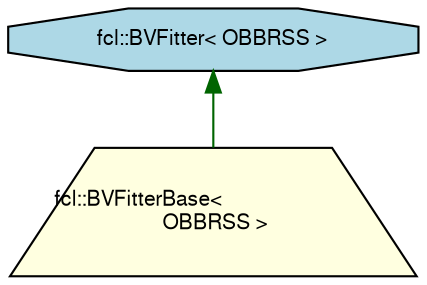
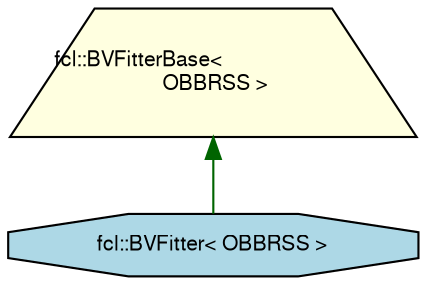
  digraph {
    node [color=black fontname=FreeSans fontsize=10 style=filled]
    n1 [fillcolor=lightblue fontcolor=black height=0.2 label="fcl::BVFitter\< OBBRSS \>" shape=octagon width=0.4]
    n2 [fillcolor=lightyellow height=0.2 label="fcl::BVFitterBase\<\l OBBRSS \>" shape=trapezium width=0.4]
-   n1 -> n2 [color=darkgreen dir=back fontname=FreeSans fontsize=10 labelfontname=FreeSans labelfontsize=10 style=solid]
+   n2 -> n1 [color=darkgreen dir=back fontname=FreeSans fontsize=10 labelfontname=FreeSans labelfontsize=10 style=solid]
  }
